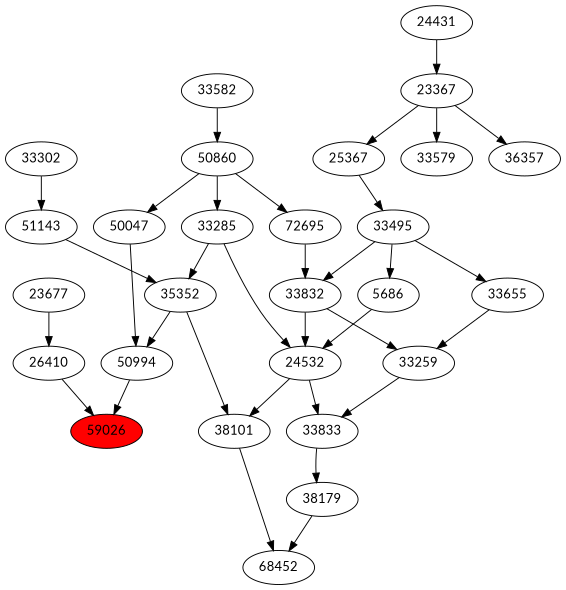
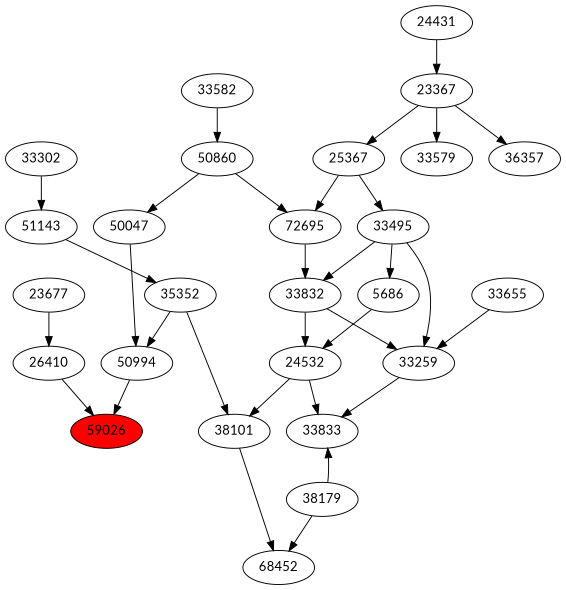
  strict digraph {
    fontname=Lato
    node [fontname=Lato]
    edge [fontname=Lato]
    n1 [fillcolor=red label=59026 style=filled]
    n2 [label=26410]
    n3 [label=50994]
    n4 [label=23677]
    n5 [label=50047]
    n6 [label=68452]
    n7 [label=35352]
    n8 [label=38101]
    n9 [label=50860]
-   n10 [label=33285]
    n11 [label=72695]
    n12 [label=24532]
    n13 [label=33832]
    n14 [label=38179]
    n15 [label=33833]
    n16 [label=51143]
    n17 [label=33582]
    n18 [label=33302]
    n19 [label=33259]
    n20 [label=5686]
    n21 [label=33579]
    n22 [label=33655]
    n23 [label=33495]
    n24 [label=23367]
    n25 [label=36357]
    n26 [label=25367]
    n27 [label=24431]
    n2 -> n1
    n3 -> n1
    n4 -> n2
    n5 -> n3
    n7 -> n3
    n7 -> n8
    n8 -> n6
    n9 -> n5
-   n9 -> n10
    n9 -> n11
-   n10 -> n7
-   n10 -> n12
    n11 -> n13
    n12 -> n8
    n12 -> n15
    n13 -> n12
    n13 -> n19
    n14 -> n6
-   n15 -> n14
+   n14 -> n15
    n16 -> n7
    n17 -> n9
    n18 -> n16
    n19 -> n15
    n20 -> n12
    n22 -> n19
    n23 -> n13
    n23 -> n20
-   n23 -> n22
+   n23 -> n19
    n24 -> n21
    n24 -> n25
    n24 -> n26
+   n26 -> n11
    n26 -> n23
    n27 -> n24
  }
